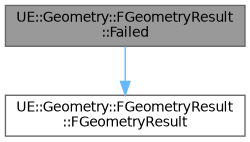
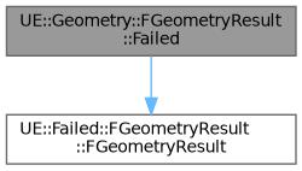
  digraph {
    rankdir=TB
    node [fontname=Helvetica fontsize=10 shape=box style=filled]
    n1 [color=gray40 fillcolor=grey60 fontcolor=black height=0.2 label="UE::Geometry::FGeometryResult\l::Failed" width=0.4]
-   n2 [color=grey40 fillcolor=white height=0.2 label="UE::Geometry::FGeometryResult\l::FGeometryResult" width=0.4]
+   n2 [color=grey40 fillcolor=white height=0.2 label="UE::Failed::FGeometryResult\l::FGeometryResult" width=0.4]
    n1 -> n2 [color=steelblue1 fontname=Helvetica fontsize=10 labelfontname=Helvetica labelfontsize=10 style=solid]
  }
